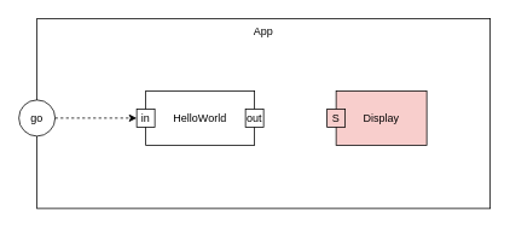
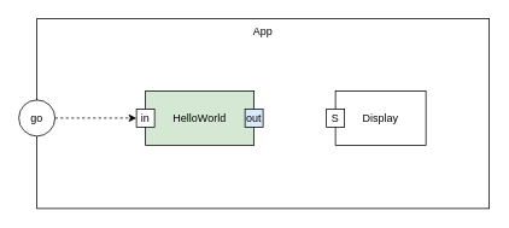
  <mxCell id="0" />
  <mxCell id="1" parent="0" />
  <mxCell id="2" value="App" style="rounded=0;whiteSpace=wrap;html=1;verticalAlign=top;" parent="1" vertex="1"><mxGeometry x="40" y="20" width="500" height="210" as="geometry" /></mxCell>
- <mxCell id="3" value="HelloWorld" style="rounded=0;whiteSpace=wrap;html=1;verticalAlign=middle;" parent="1" vertex="1"><mxGeometry x="160" y="100" width="120" height="60" as="geometry" /></mxCell>
+ <mxCell id="3" value="HelloWorld" style="rounded=0;whiteSpace=wrap;html=1;verticalAlign=middle;fillColor=#d5e8d4;" parent="1" vertex="1"><mxGeometry x="160" y="100" width="120" height="60" as="geometry" /></mxCell>
  <mxCell id="4" value="in" style="whiteSpace=wrap;html=1;aspect=fixed;" parent="1" vertex="1"><mxGeometry x="150" y="120" width="20" height="20" as="geometry" /></mxCell>
- <mxCell id="5" value="Display" style="rounded=0;whiteSpace=wrap;html=1;verticalAlign=middle;fillColor=#f8cecc;" parent="1" vertex="1"><mxGeometry x="370" y="100" width="100" height="60" as="geometry" /></mxCell>
- <mxCell id="6" value="S" style="whiteSpace=wrap;html=1;aspect=fixed;fillColor=#f8cecc;" parent="1" vertex="1"><mxGeometry x="360" y="120" width="20" height="20" as="geometry" /></mxCell>
+ <mxCell id="5" value="Display" style="rounded=0;whiteSpace=wrap;html=1;verticalAlign=middle;" parent="1" vertex="1"><mxGeometry x="370" y="100" width="100" height="60" as="geometry" /></mxCell>
+ <mxCell id="6" value="S" style="whiteSpace=wrap;html=1;aspect=fixed;" parent="1" vertex="1"><mxGeometry x="360" y="120" width="20" height="20" as="geometry" /></mxCell>
  <mxCell id="7" style="edgeStyle=orthogonalEdgeStyle;rounded=0;orthogonalLoop=1;jettySize=auto;html=1;exitX=1;exitY=0.5;exitDx=0;exitDy=0;entryX=0;entryY=0.5;entryDx=0;entryDy=0;dashed=1;" parent="1" source="8" target="4" edge="1"><mxGeometry relative="1" as="geometry" /></mxCell>
  <mxCell id="8" value="go" style="ellipse;whiteSpace=wrap;html=1;aspect=fixed;" parent="1" vertex="1"><mxGeometry x="20" y="110" width="40" height="40" as="geometry" /></mxCell>
- <mxCell id="9" value="out" style="whiteSpace=wrap;html=1;aspect=fixed;" parent="1" vertex="1"><mxGeometry x="270" y="120" width="20" height="20" as="geometry" /></mxCell>
+ <mxCell id="9" value="out" style="whiteSpace=wrap;html=1;aspect=fixed;fillColor=#dae8fc;" parent="1" vertex="1"><mxGeometry x="270" y="120" width="20" height="20" as="geometry" /></mxCell>
